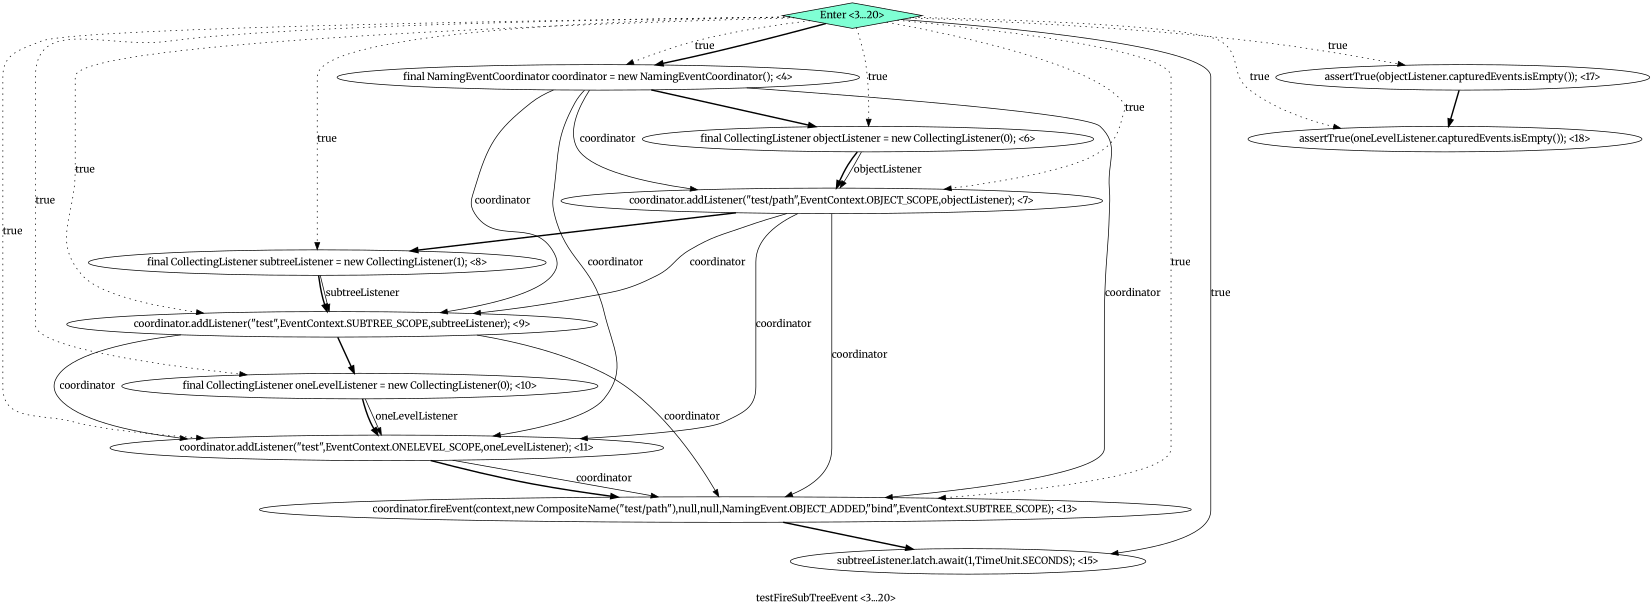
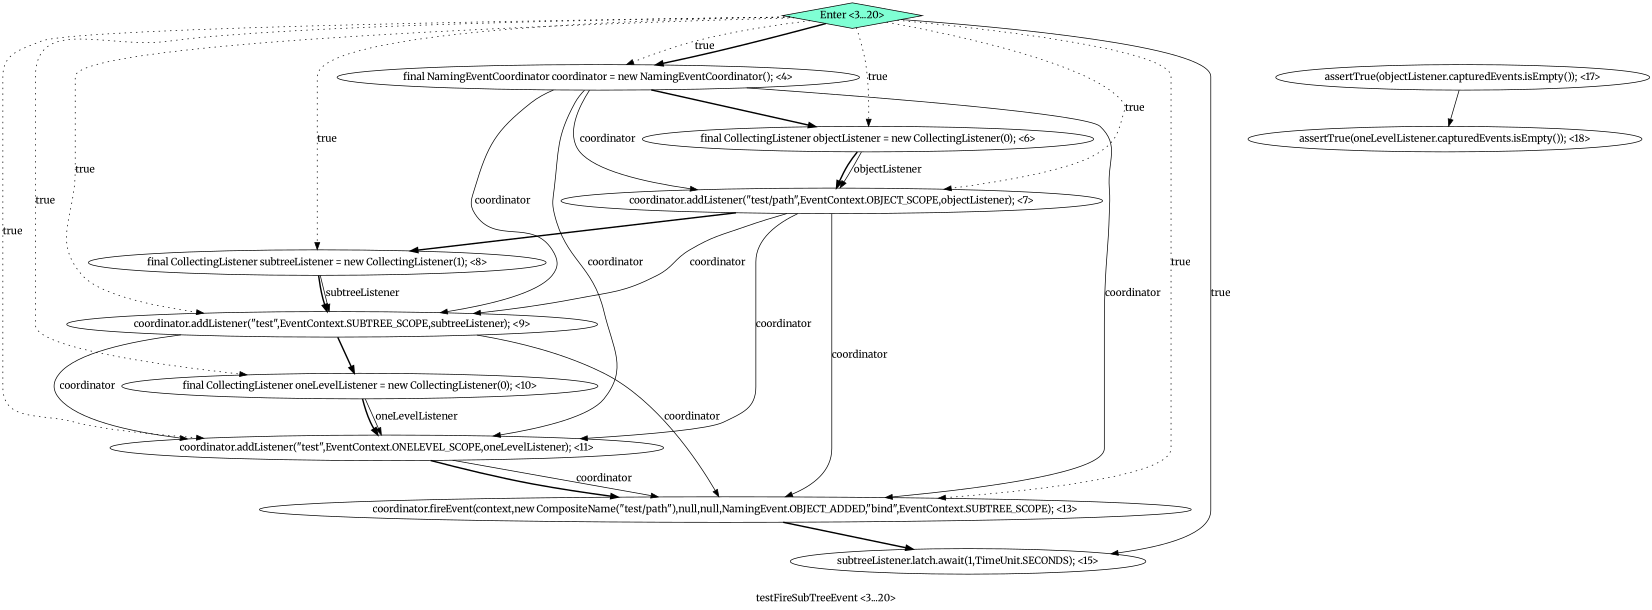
  digraph {
    fontname=Merriweather
    label="testFireSubTreeEvent <3...20>"
    node [fillcolor=white fontname=Merriweather shape=ellipse style=filled]
    edge [fontname=Merriweather style=solid]
    n1 [label="final CollectingListener oneLevelListener = new CollectingListener(0); <10>"]
    n2 [label="coordinator.addListener(\"test\",EventContext.ONELEVEL_SCOPE,oneLevelListener); <11>"]
    n3 [label="coordinator.fireEvent(context,new CompositeName(\"test/path\"),null,null,NamingEvent.OBJECT_ADDED,\"bind\",EventContext.SUBTREE_SCOPE); <13>"]
    n4 [label="final CollectingListener subtreeListener = new CollectingListener(1); <8>"]
    n5 [label="coordinator.addListener(\"test\",EventContext.SUBTREE_SCOPE,subtreeListener); <9>"]
    n6 [label="final CollectingListener objectListener = new CollectingListener(0); <6>"]
    n7 [label="coordinator.addListener(\"test/path\",EventContext.OBJECT_SCOPE,objectListener); <7>"]
    n8 [label="subtreeListener.latch.await(1,TimeUnit.SECONDS); <15>"]
    n9 [fillcolor=aquamarine label="Enter <3...20>" shape=diamond]
    n10 [label="final NamingEventCoordinator coordinator = new NamingEventCoordinator(); <4>"]
    n11 [label="assertTrue(objectListener.capturedEvents.isEmpty()); <17>"]
    n12 [label="assertTrue(oneLevelListener.capturedEvents.isEmpty()); <18>"]
    n1 -> n2 [label=oneLevelListener]
    n1 -> n2 [style=bold]
    n2 -> n3 [label=coordinator]
    n2 -> n3 [style=bold]
    n3 -> n8 [style=bold]
    n4 -> n5 [label=subtreeListener]
    n4 -> n5 [style=bold]
    n5 -> n1 [style=bold]
    n5 -> n2 [label=coordinator]
    n5 -> n3 [label=coordinator]
    n6 -> n7 [label=objectListener]
    n6 -> n7 [style=bold]
    n7 -> n2 [label=coordinator]
    n7 -> n3 [label=coordinator]
    n7 -> n4 [style=bold]
    n7 -> n5 [label=coordinator]
    n9 -> n1 [label=true style=dotted]
    n9 -> n2 [label=true style=dotted]
    n9 -> n3 [label=true style=dotted]
    n9 -> n4 [label=true style=dotted]
    n9 -> n5 [label=true style=dotted]
    n9 -> n6 [label=true style=dotted]
    n9 -> n7 [label=true style=dotted]
    n9 -> n8 [label=true]
    n9 -> n10 [label=true style=dotted]
    n9 -> n10 [style=bold]
-   n9 -> n11 [label=true style=dotted]
-   n9 -> n12 [label=true style=dotted]
    n10 -> n2 [label=coordinator]
    n10 -> n3 [label=coordinator]
    n10 -> n5 [label=coordinator]
    n10 -> n6 [style=bold]
    n10 -> n7 [label=coordinator]
-   n11 -> n12 [style=bold]
+   n11 -> n12
  }
